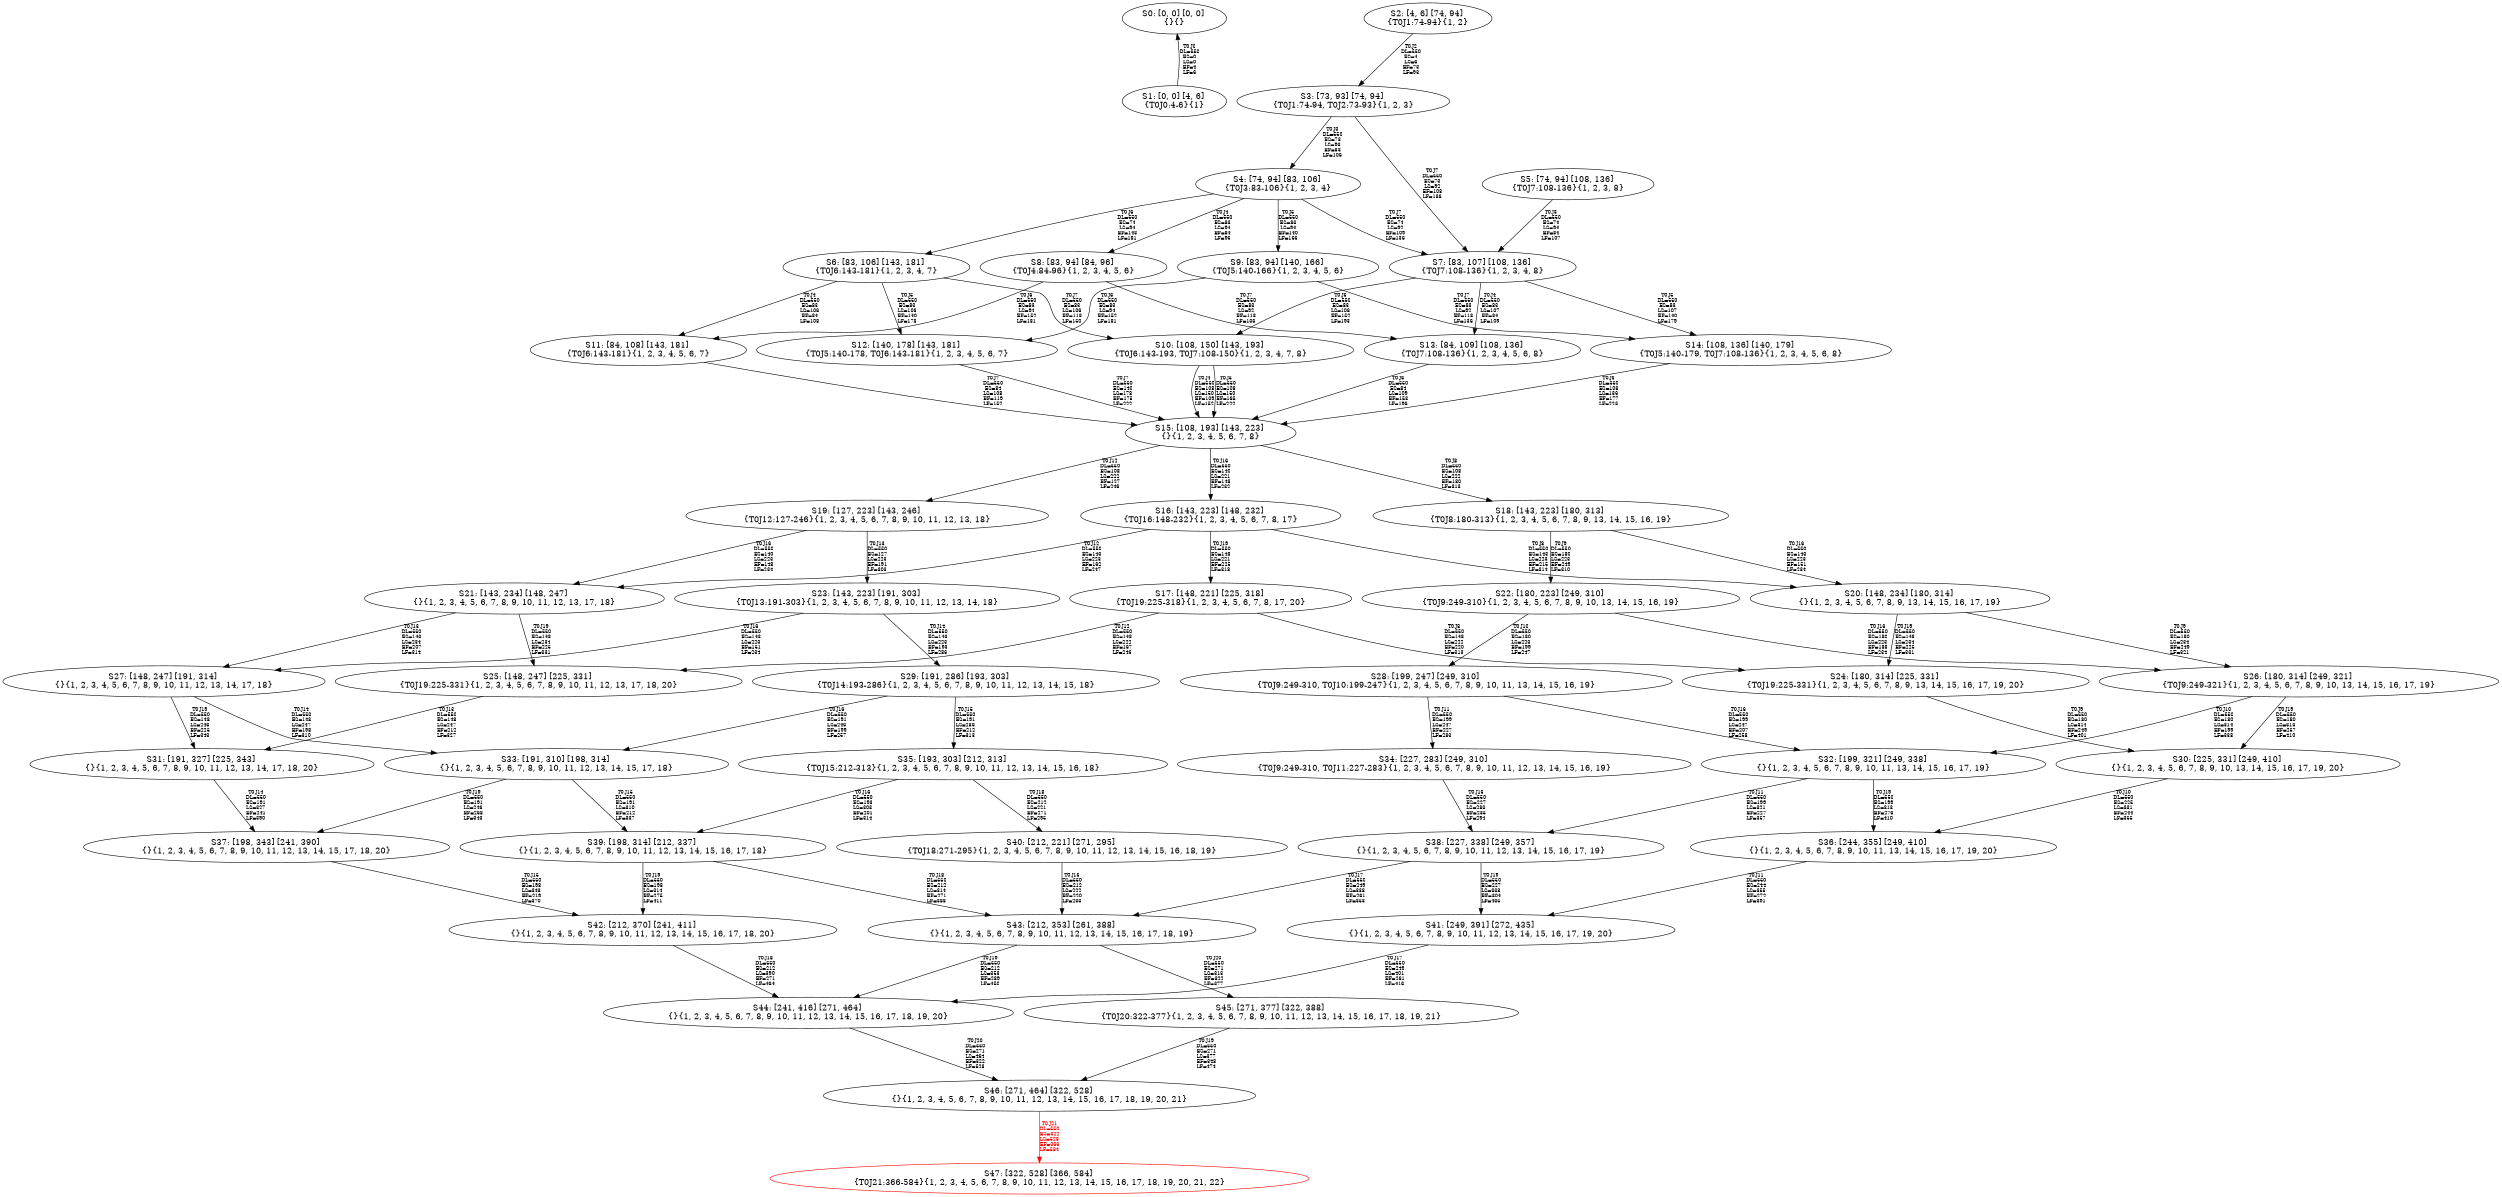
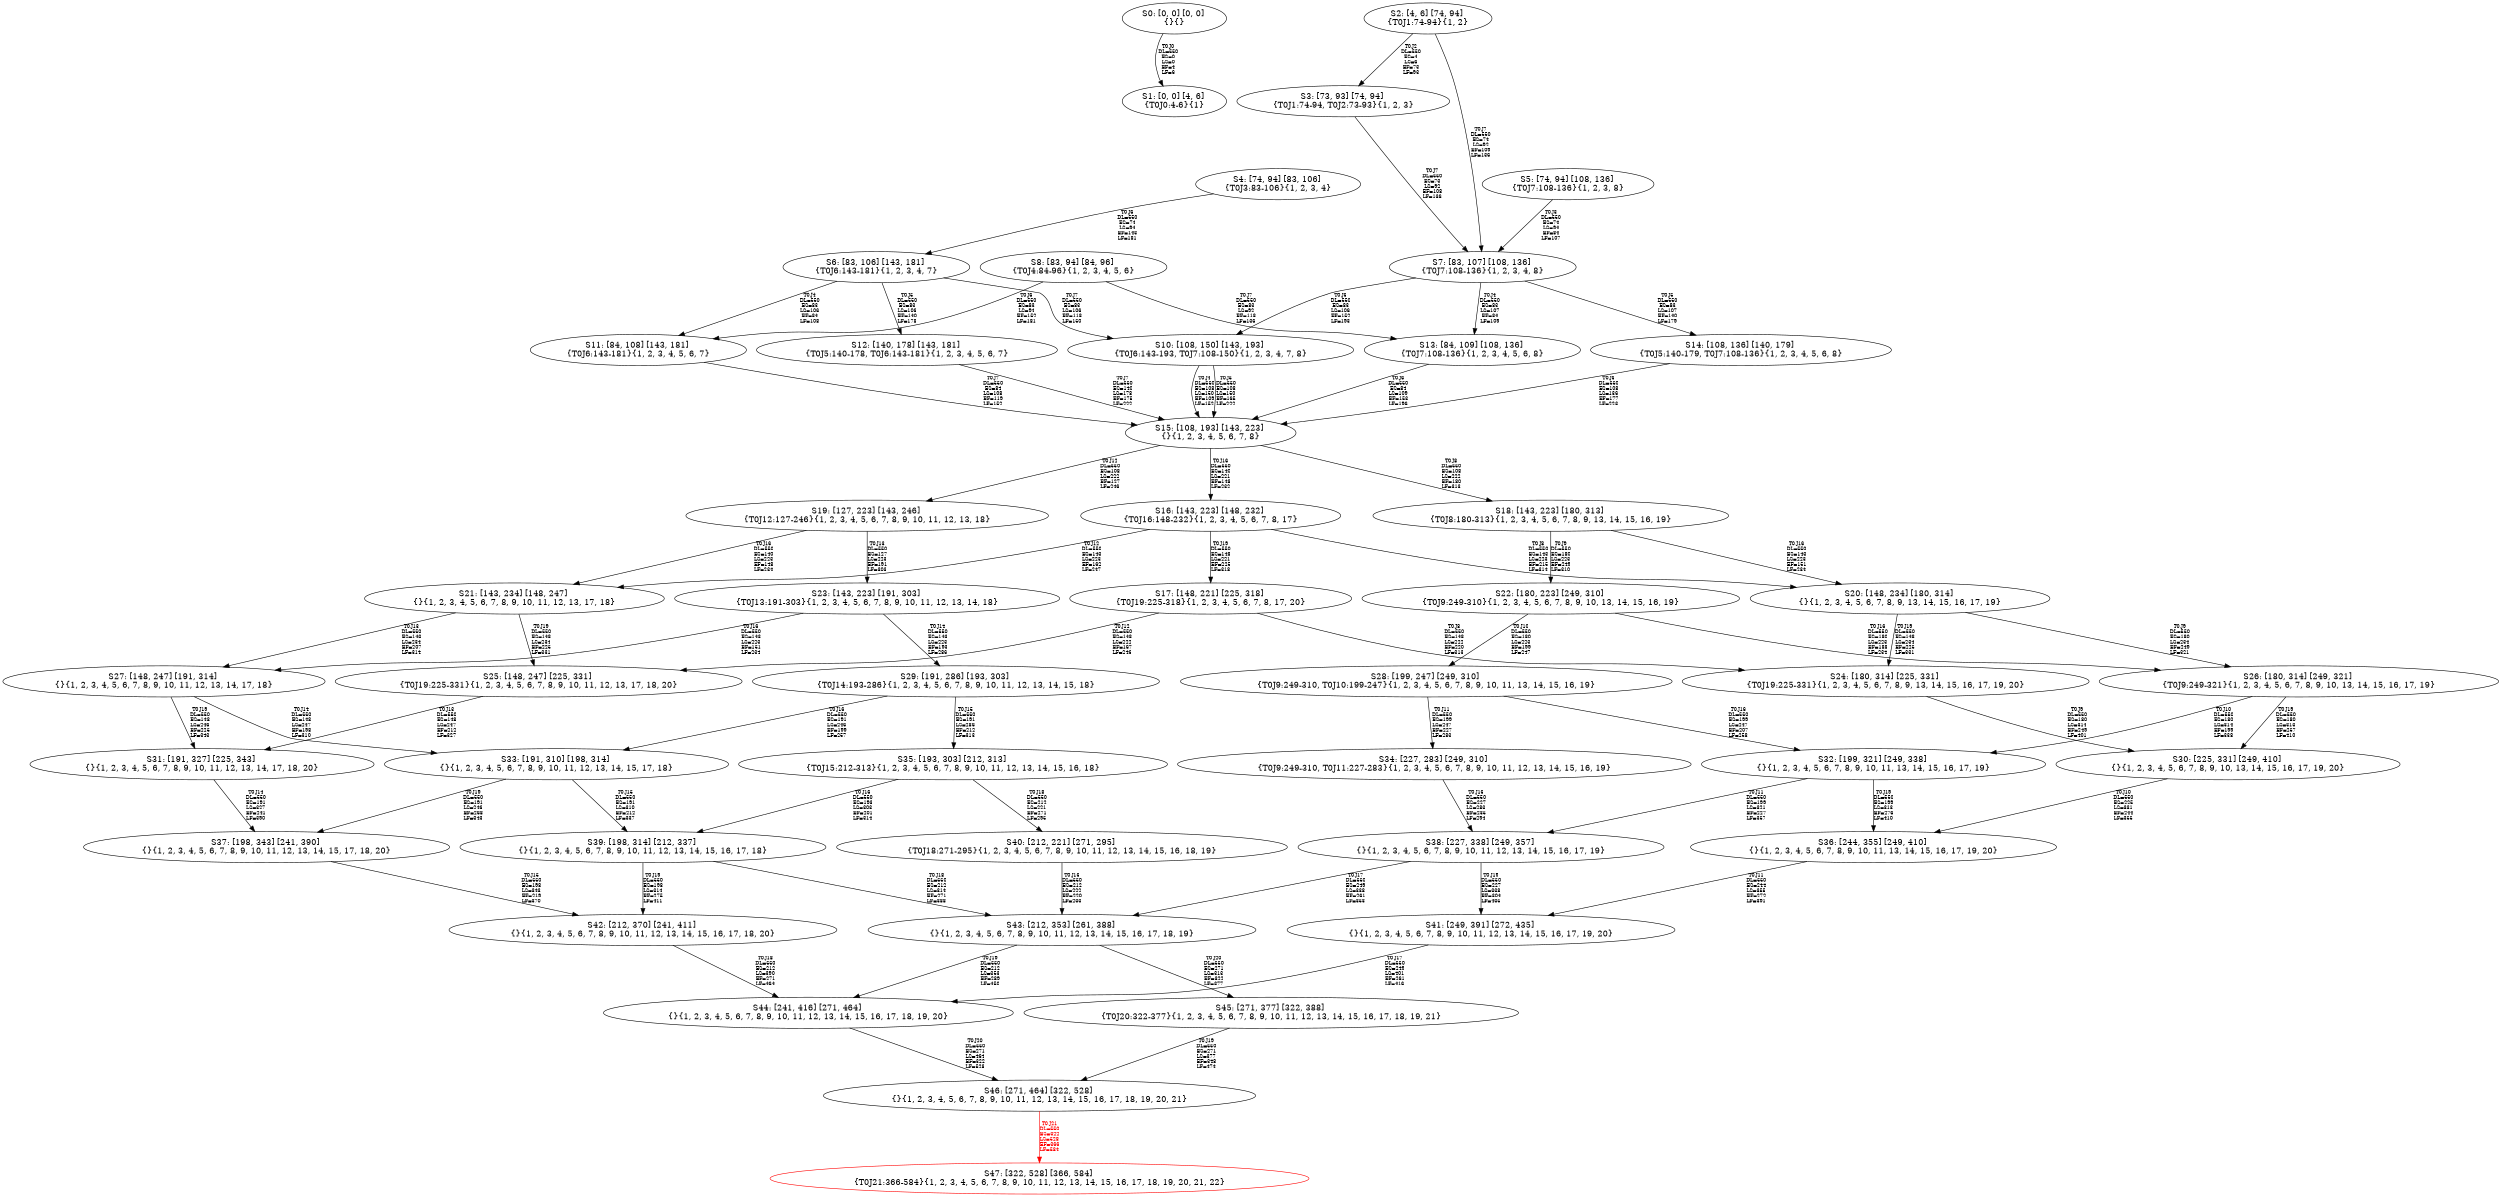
  digraph {
    edge [fontsize=8]
    n1 [label="S0: [0, 0] [0, 0] \n{}{}"]
    n2 [label="S1: [0, 0] [4, 6] \n{T0J0:4-6}{1}"]
    n3 [label="S2: [4, 6] [74, 94] \n{T0J1:74-94}{1, 2}"]
    n4 [label="S3: [73, 93] [74, 94] \n{T0J1:74-94, T0J2:73-93}{1, 2, 3}"]
    n5 [label="S4: [74, 94] [83, 106] \n{T0J3:83-106}{1, 2, 3, 4}"]
    n6 [label="S7: [83, 107] [108, 136] \n{T0J7:108-136}{1, 2, 3, 4, 8}"]
    n7 [label="S6: [83, 106] [143, 181] \n{T0J6:143-181}{1, 2, 3, 4, 7}"]
    n8 [label="S8: [83, 94] [84, 96] \n{T0J4:84-96}{1, 2, 3, 4, 5, 6}"]
-   n9 [label="S9: [83, 94] [140, 166] \n{T0J5:140-166}{1, 2, 3, 4, 5, 6}"]
    n10 [label="S5: [74, 94] [108, 136] \n{T0J7:108-136}{1, 2, 3, 8}"]
    n11 [label="S10: [108, 150] [143, 193] \n{T0J6:143-193, T0J7:108-150}{1, 2, 3, 4, 7, 8}"]
    n12 [label="S11: [84, 108] [143, 181] \n{T0J6:143-181}{1, 2, 3, 4, 5, 6, 7}"]
    n13 [label="S12: [140, 178] [143, 181] \n{T0J5:140-178, T0J6:143-181}{1, 2, 3, 4, 5, 6, 7}"]
    n14 [label="S13: [84, 109] [108, 136] \n{T0J7:108-136}{1, 2, 3, 4, 5, 6, 8}"]
    n15 [label="S14: [108, 136] [140, 179] \n{T0J5:140-179, T0J7:108-136}{1, 2, 3, 4, 5, 6, 8}"]
    n16 [label="S15: [108, 193] [143, 223] \n{}{1, 2, 3, 4, 5, 6, 7, 8}"]
    n17 [label="S16: [143, 223] [148, 232] \n{T0J16:148-232}{1, 2, 3, 4, 5, 6, 7, 8, 17}"]
    n18 [label="S18: [143, 223] [180, 313] \n{T0J8:180-313}{1, 2, 3, 4, 5, 6, 7, 8, 9, 13, 14, 15, 16, 19}"]
    n19 [label="S19: [127, 223] [143, 246] \n{T0J12:127-246}{1, 2, 3, 4, 5, 6, 7, 8, 9, 10, 11, 12, 13, 18}"]
    n20 [label="S17: [148, 221] [225, 318] \n{T0J19:225-318}{1, 2, 3, 4, 5, 6, 7, 8, 17, 20}"]
    n21 [label="S20: [148, 234] [180, 314] \n{}{1, 2, 3, 4, 5, 6, 7, 8, 9, 13, 14, 15, 16, 17, 19}"]
    n22 [label="S21: [143, 234] [148, 247] \n{}{1, 2, 3, 4, 5, 6, 7, 8, 9, 10, 11, 12, 13, 17, 18}"]
    n23 [label="S22: [180, 223] [249, 310] \n{T0J9:249-310}{1, 2, 3, 4, 5, 6, 7, 8, 9, 10, 13, 14, 15, 16, 19}"]
    n24 [label="S23: [143, 223] [191, 303] \n{T0J13:191-303}{1, 2, 3, 4, 5, 6, 7, 8, 9, 10, 11, 12, 13, 14, 18}"]
    n25 [label="S24: [180, 314] [225, 331] \n{T0J19:225-331}{1, 2, 3, 4, 5, 6, 7, 8, 9, 13, 14, 15, 16, 17, 19, 20}"]
    n26 [label="S25: [148, 247] [225, 331] \n{T0J19:225-331}{1, 2, 3, 4, 5, 6, 7, 8, 9, 10, 11, 12, 13, 17, 18, 20}"]
    n27 [label="S26: [180, 314] [249, 321] \n{T0J9:249-321}{1, 2, 3, 4, 5, 6, 7, 8, 9, 10, 13, 14, 15, 16, 17, 19}"]
    n28 [label="S27: [148, 247] [191, 314] \n{}{1, 2, 3, 4, 5, 6, 7, 8, 9, 10, 11, 12, 13, 14, 17, 18}"]
    n29 [label="S30: [225, 331] [249, 410] \n{}{1, 2, 3, 4, 5, 6, 7, 8, 9, 10, 13, 14, 15, 16, 17, 19, 20}"]
    n30 [label="S31: [191, 327] [225, 343] \n{}{1, 2, 3, 4, 5, 6, 7, 8, 9, 10, 11, 12, 13, 14, 17, 18, 20}"]
    n31 [label="S28: [199, 247] [249, 310] \n{T0J9:249-310, T0J10:199-247}{1, 2, 3, 4, 5, 6, 7, 8, 9, 10, 11, 13, 14, 15, 16, 19}"]
    n32 [label="S29: [191, 286] [193, 303] \n{T0J14:193-286}{1, 2, 3, 4, 5, 6, 7, 8, 9, 10, 11, 12, 13, 14, 15, 18}"]
    n33 [label="S32: [199, 321] [249, 338] \n{}{1, 2, 3, 4, 5, 6, 7, 8, 9, 10, 11, 13, 14, 15, 16, 17, 19}"]
    n34 [label="S33: [191, 310] [198, 314] \n{}{1, 2, 3, 4, 5, 6, 7, 8, 9, 10, 11, 12, 13, 14, 15, 17, 18}"]
    n35 [label="S34: [227, 283] [249, 310] \n{T0J9:249-310, T0J11:227-283}{1, 2, 3, 4, 5, 6, 7, 8, 9, 10, 11, 12, 13, 14, 15, 16, 19}"]
    n36 [label="S35: [193, 303] [212, 313] \n{T0J15:212-313}{1, 2, 3, 4, 5, 6, 7, 8, 9, 10, 11, 12, 13, 14, 15, 16, 18}"]
    n37 [label="S36: [244, 355] [249, 410] \n{}{1, 2, 3, 4, 5, 6, 7, 8, 9, 10, 11, 13, 14, 15, 16, 17, 19, 20}"]
    n38 [label="S37: [198, 343] [241, 390] \n{}{1, 2, 3, 4, 5, 6, 7, 8, 9, 10, 11, 12, 13, 14, 15, 17, 18, 20}"]
    n39 [label="S38: [227, 338] [249, 357] \n{}{1, 2, 3, 4, 5, 6, 7, 8, 9, 10, 11, 12, 13, 14, 15, 16, 17, 19}"]
    n40 [label="S39: [198, 314] [212, 337] \n{}{1, 2, 3, 4, 5, 6, 7, 8, 9, 10, 11, 12, 13, 14, 15, 16, 17, 18}"]
    n41 [label="S40: [212, 221] [271, 295] \n{T0J18:271-295}{1, 2, 3, 4, 5, 6, 7, 8, 9, 10, 11, 12, 13, 14, 15, 16, 18, 19}"]
    n42 [label="S41: [249, 391] [272, 435] \n{}{1, 2, 3, 4, 5, 6, 7, 8, 9, 10, 11, 12, 13, 14, 15, 16, 17, 19, 20}"]
    n43 [label="S42: [212, 370] [241, 411] \n{}{1, 2, 3, 4, 5, 6, 7, 8, 9, 10, 11, 12, 13, 14, 15, 16, 17, 18, 20}"]
    n44 [label="S43: [212, 353] [261, 388] \n{}{1, 2, 3, 4, 5, 6, 7, 8, 9, 10, 11, 12, 13, 14, 15, 16, 17, 18, 19}"]
    n45 [label="S44: [241, 416] [271, 464] \n{}{1, 2, 3, 4, 5, 6, 7, 8, 9, 10, 11, 12, 13, 14, 15, 16, 17, 18, 19, 20}"]
    n46 [label="S45: [271, 377] [322, 388] \n{T0J20:322-377}{1, 2, 3, 4, 5, 6, 7, 8, 9, 10, 11, 12, 13, 14, 15, 16, 17, 18, 19, 21}"]
    n47 [label="S46: [271, 464] [322, 528] \n{}{1, 2, 3, 4, 5, 6, 7, 8, 9, 10, 11, 12, 13, 14, 15, 16, 17, 18, 19, 20, 21}"]
    n48 [color=Red label="S47: [322, 528] [366, 584] \n{T0J21:366-584}{1, 2, 3, 4, 5, 6, 7, 8, 9, 10, 11, 12, 13, 14, 15, 16, 17, 18, 19, 20, 21, 22}"]
-   n2 -> n1 [label="T0 J0\nDL=550\nES=0\nLS=0\nEF=4\nLF=6"]
+   n1 -> n2 [label="T0 J0\nDL=550\nES=0\nLS=0\nEF=4\nLF=6"]
    n3 -> n4 [label="T0 J2\nDL=550\nES=4\nLS=6\nEF=73\nLF=93"]
-   n4 -> n5 [label="T0 J3\nDL=550\nES=73\nLS=93\nEF=83\nLF=106"]
    n4 -> n6 [label="T0 J7\nDL=550\nES=73\nLS=92\nEF=108\nLF=136"]
-   n5 -> n6 [label="T0 J7\nDL=550\nES=74\nLS=92\nEF=109\nLF=136"]
+   n3 -> n6 [label="T0 J7\nDL=550\nES=74\nLS=92\nEF=109\nLF=136"]
    n5 -> n7 [label="T0 J6\nDL=550\nES=74\nLS=94\nEF=143\nLF=181"]
-   n5 -> n8 [label="T0 J4\nDL=550\nES=83\nLS=94\nEF=84\nLF=96"]
-   n5 -> n9 [label="T0 J5\nDL=550\nES=83\nLS=94\nEF=140\nLF=166"]
    n6 -> n11 [label="T0 J6\nDL=550\nES=83\nLS=106\nEF=152\nLF=193"]
    n6 -> n14 [label="T0 J4\nDL=550\nES=83\nLS=107\nEF=84\nLF=109"]
    n6 -> n15 [label="T0 J5\nDL=550\nES=83\nLS=107\nEF=140\nLF=179"]
    n7 -> n11 [label="T0 J7\nDL=550\nES=83\nLS=106\nEF=118\nLF=150"]
    n7 -> n12 [label="T0 J4\nDL=550\nES=83\nLS=106\nEF=84\nLF=108"]
    n7 -> n13 [label="T0 J5\nDL=550\nES=83\nLS=106\nEF=140\nLF=178"]
    n8 -> n12 [label="T0 J6\nDL=550\nES=83\nLS=94\nEF=152\nLF=181"]
    n8 -> n14 [label="T0 J7\nDL=550\nES=83\nLS=92\nEF=118\nLF=136"]
-   n9 -> n13 [label="T0 J6\nDL=550\nES=83\nLS=94\nEF=152\nLF=181"]
-   n9 -> n15 [label="T0 J7\nDL=550\nES=83\nLS=92\nEF=118\nLF=136"]
    n10 -> n6 [label="T0 J3\nDL=550\nES=74\nLS=94\nEF=84\nLF=107"]
    n11 -> n16 [label="T0 J4\nDL=550\nES=108\nLS=150\nEF=109\nLF=152"]
    n11 -> n16 [label="T0 J5\nDL=550\nES=108\nLS=150\nEF=165\nLF=222"]
    n12 -> n16 [label="T0 J7\nDL=550\nES=84\nLS=108\nEF=119\nLF=152"]
    n13 -> n16 [label="T0 J7\nDL=550\nES=140\nLS=178\nEF=175\nLF=222"]
    n14 -> n16 [label="T0 J6\nDL=550\nES=84\nLS=109\nEF=153\nLF=196"]
    n15 -> n16 [label="T0 J6\nDL=550\nES=108\nLS=136\nEF=177\nLF=223"]
    n16 -> n17 [label="T0 J16\nDL=550\nES=140\nLS=221\nEF=148\nLF=232"]
    n16 -> n18 [label="T0 J8\nDL=550\nES=108\nLS=222\nEF=180\nLF=313"]
    n16 -> n19 [label="T0 J12\nDL=550\nES=108\nLS=222\nEF=127\nLF=246"]
    n17 -> n20 [label="T0 J19\nDL=550\nES=148\nLS=221\nEF=225\nLF=318"]
    n17 -> n21 [label="T0 J8\nDL=550\nES=143\nLS=223\nEF=215\nLF=314"]
    n17 -> n22 [label="T0 J12\nDL=550\nES=143\nLS=223\nEF=162\nLF=247"]
    n18 -> n21 [label="T0 J16\nDL=550\nES=143\nLS=223\nEF=151\nLF=234"]
    n18 -> n23 [label="T0 J9\nDL=550\nES=180\nLS=223\nEF=249\nLF=310"]
    n19 -> n22 [label="T0 J16\nDL=550\nES=140\nLS=223\nEF=148\nLF=234"]
    n19 -> n24 [label="T0 J13\nDL=550\nES=127\nLS=223\nEF=191\nLF=303"]
    n20 -> n25 [label="T0 J8\nDL=550\nES=148\nLS=222\nEF=220\nLF=313"]
    n20 -> n26 [label="T0 J12\nDL=550\nES=148\nLS=222\nEF=167\nLF=246"]
    n21 -> n25 [label="T0 J19\nDL=550\nES=148\nLS=234\nEF=225\nLF=331"]
    n21 -> n27 [label="T0 J9\nDL=550\nES=180\nLS=234\nEF=249\nLF=321"]
    n22 -> n26 [label="T0 J19\nDL=550\nES=148\nLS=234\nEF=225\nLF=331"]
    n22 -> n28 [label="T0 J13\nDL=550\nES=143\nLS=234\nEF=207\nLF=314"]
    n23 -> n27 [label="T0 J16\nDL=550\nES=180\nLS=223\nEF=188\nLF=234"]
    n23 -> n31 [label="T0 J10\nDL=550\nES=180\nLS=223\nEF=199\nLF=247"]
    n24 -> n28 [label="T0 J16\nDL=550\nES=143\nLS=223\nEF=151\nLF=234"]
    n24 -> n32 [label="T0 J14\nDL=550\nES=143\nLS=223\nEF=193\nLF=286"]
    n25 -> n29 [label="T0 J9\nDL=550\nES=180\nLS=314\nEF=249\nLF=401"]
    n26 -> n30 [label="T0 J13\nDL=550\nES=148\nLS=247\nEF=212\nLF=327"]
    n27 -> n29 [label="T0 J19\nDL=550\nES=180\nLS=313\nEF=257\nLF=410"]
    n27 -> n33 [label="T0 J10\nDL=550\nES=180\nLS=314\nEF=199\nLF=338"]
    n28 -> n30 [label="T0 J19\nDL=550\nES=148\nLS=246\nEF=225\nLF=343"]
    n28 -> n34 [label="T0 J14\nDL=550\nES=148\nLS=247\nEF=198\nLF=310"]
    n29 -> n37 [label="T0 J10\nDL=550\nES=225\nLS=331\nEF=244\nLF=355"]
    n30 -> n38 [label="T0 J14\nDL=550\nES=191\nLS=327\nEF=241\nLF=390"]
    n31 -> n33 [label="T0 J16\nDL=550\nES=199\nLS=247\nEF=207\nLF=258"]
    n31 -> n35 [label="T0 J11\nDL=550\nES=199\nLS=247\nEF=227\nLF=283"]
    n32 -> n34 [label="T0 J16\nDL=550\nES=191\nLS=246\nEF=199\nLF=257"]
    n32 -> n36 [label="T0 J15\nDL=550\nES=191\nLS=286\nEF=212\nLF=313"]
    n33 -> n37 [label="T0 J19\nDL=550\nES=199\nLS=313\nEF=276\nLF=410"]
    n33 -> n39 [label="T0 J11\nDL=550\nES=199\nLS=321\nEF=227\nLF=357"]
    n34 -> n38 [label="T0 J19\nDL=550\nES=191\nLS=246\nEF=268\nLF=343"]
    n34 -> n40 [label="T0 J15\nDL=550\nES=191\nLS=310\nEF=212\nLF=337"]
    n35 -> n39 [label="T0 J16\nDL=550\nES=227\nLS=283\nEF=235\nLF=294"]
    n36 -> n40 [label="T0 J16\nDL=550\nES=193\nLS=303\nEF=201\nLF=314"]
    n36 -> n41 [label="T0 J18\nDL=550\nES=212\nLS=221\nEF=271\nLF=295"]
    n37 -> n42 [label="T0 J11\nDL=550\nES=244\nLS=355\nEF=272\nLF=391"]
    n38 -> n43 [label="T0 J15\nDL=550\nES=198\nLS=343\nEF=219\nLF=370"]
    n39 -> n42 [label="T0 J19\nDL=550\nES=227\nLS=338\nEF=304\nLF=435"]
    n39 -> n44 [label="T0 J17\nDL=550\nES=249\nLS=338\nEF=261\nLF=353"]
    n40 -> n43 [label="T0 J19\nDL=550\nES=198\nLS=314\nEF=275\nLF=411"]
    n40 -> n44 [label="T0 J18\nDL=550\nES=212\nLS=314\nEF=271\nLF=388"]
    n41 -> n44 [label="T0 J16\nDL=550\nES=212\nLS=222\nEF=220\nLF=233"]
    n42 -> n45 [label="T0 J17\nDL=550\nES=249\nLS=401\nEF=261\nLF=416"]
    n43 -> n45 [label="T0 J18\nDL=550\nES=212\nLS=390\nEF=271\nLF=464"]
    n44 -> n45 [label="T0 J19\nDL=550\nES=212\nLS=353\nEF=289\nLF=450"]
    n44 -> n46 [label="T0 J20\nDL=550\nES=271\nLS=313\nEF=322\nLF=377"]
    n45 -> n47 [label="T0 J20\nDL=550\nES=271\nLS=464\nEF=322\nLF=528"]
    n46 -> n47 [label="T0 J19\nDL=550\nES=271\nLS=377\nEF=348\nLF=474"]
    n47 -> n48 [color=Red fontcolor=Red label="T0 J21\nDL=550\nES=322\nLS=528\nEF=366\nLF=584"]
  }
